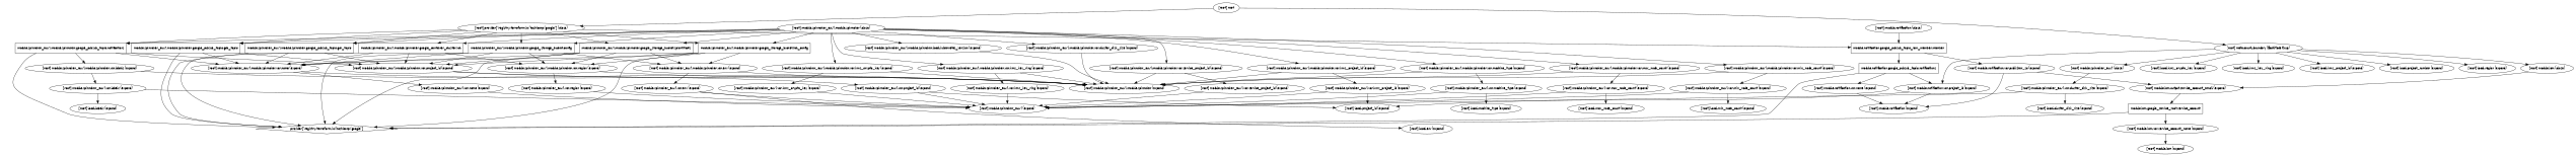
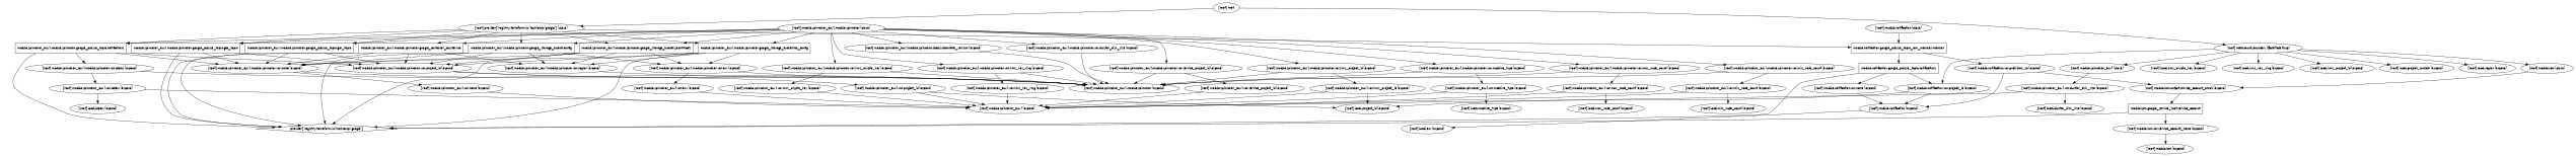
  digraph {
    compound=true
    fontname="Patrick Hand"
    newrank=true
    node [fontname="Patrick Hand"]
    edge [fontname="Patrick Hand"]
    n1 [label="module.iam.google_service_root.service_account" shape=box]
    n2 [label="provider[\"registry.terraform.io/hashicorp/google\"]" shape=diamond]
    "[root] module.iam.var.service_account_name (expand)"
    n4 [label="module.notification.google_pubsub_topic.notifications" shape=box]
    "[root] module.notification.var.name (expand)"
    "[root] module.notification.var.project_id (expand)"
    n7 [label="module.notification.google_pubsub_topic_iam_member.member" shape=box]
    "[root] module.notification.var.publisher_sa (expand)"
    n9 [label="module.spinnaker_euw1.module.spinnaker.google_container_cluster.kcl" shape=box]
    "[root] module.spinnaker_euw1.module.spinnaker.var.name (expand)"
    "[root] module.spinnaker_euw1.module.spinnaker.var.project_id (expand)"
    "[root] module.spinnaker_euw1.module.spinnaker.var.region (expand)"
    n13 [label="module.spinnaker_euw1.module.spinnaker.google_pubsub_topic.gcb_topic" shape=box]
    n14 [label="module.spinnaker_euw1.module.spinnaker.google_pubsub_topic.gcr_topic" shape=box]
    n15 [label="module.spinnaker_euw1.module.spinnaker.google_pubsub_topic.notifications" shape=box]
    "[root] module.spinnaker_euw1.module.spinnaker.var.labels (expand)"
    n17 [label="module.spinnaker_euw1.module.spinnaker.google_storage_bucket.config" shape=box]
    "[root] module.spinnaker_euw1.module.spinnaker.var.env (expand)"
    n19 [label="module.spinnaker_euw1.module.spinnaker.google_storage_bucket.hal_config" shape=box]
    n20 [label="module.spinnaker_euw1.module.spinnaker.google_storage_bucket.spiartifacts" shape=box]
    "[root] meta.count-boundary (EachMode fixup)"
    "[root] local.kms_crypto_key (expand)"
    "[root] local.kms_key_ring (expand)"
    "[root] local.kms_project_id (expand)"
    "[root] local.project_number (expand)"
    "[root] local.region (expand)"
    "[root] module.iam (close)"
    "[root] module.notification (close)"
    "[root] module.spinnaker_euw1 (close)"
    "[root] module.iam.output.service_account_email (expand)"
    "[root] module.spinnaker_euw1.module.spinnaker (close)"
    "[root] module.spinnaker_euw1.var.cluster_disk_size (expand)"
    "[root] module.iam (expand)"
    "[root] module.notification (expand)"
    "[root] local.project_id (expand)"
    "[root] module.spinnaker_euw1.module.spinnaker.local.kubernetes_version (expand)"
    "[root] module.spinnaker_euw1.module.spinnaker.var.cluster_disk_size (expand)"
    "[root] module.spinnaker_euw1.module.spinnaker.var.kms_crypto_key (expand)"
    "[root] module.spinnaker_euw1.module.spinnaker.var.kms_key_ring (expand)"
    "[root] module.spinnaker_euw1.module.spinnaker.var.kms_project_id (expand)"
    "[root] module.spinnaker_euw1.module.spinnaker.var.machine_type (expand)"
    "[root] module.spinnaker_euw1.module.spinnaker.var.max_node_count (expand)"
    "[root] module.spinnaker_euw1.module.spinnaker.var.min_node_count (expand)"
    "[root] module.spinnaker_euw1.module.spinnaker.var.service_project_id (expand)"
    "[root] module.spinnaker_euw1 (expand)"
    "[root] local.cluster_disk_size (expand)"
    "[root] module.spinnaker_euw1.module.spinnaker (expand)"
    "[root] module.spinnaker_euw1.var.kms_crypto_key (expand)"
    "[root] module.spinnaker_euw1.var.kms_key_ring (expand)"
    "[root] module.spinnaker_euw1.var.kms_project_id (expand)"
    "[root] module.spinnaker_euw1.var.machine_type (expand)"
    "[root] module.spinnaker_euw1.var.max_node_count (expand)"
    "[root] module.spinnaker_euw1.var.min_node_count (expand)"
    "[root] module.spinnaker_euw1.var.service_project_id (expand)"
    "[root] module.spinnaker_euw1.var.name (expand)"
    "[root] module.spinnaker_euw1.var.project_id (expand)"
-   "[root] module.spinnaker_euw1.var.region (expand)"
    "[root] module.spinnaker_euw1.var.labels (expand)"
    "[root] module.spinnaker_euw1.var.env (expand)"
    "[root] local.env (expand)"
    "[root] local.labels (expand)"
    "[root] local.machine_type (expand)"
    "[root] local.max_node_count (expand)"
    "[root] local.min_node_count (expand)"
    "[root] provider[\"registry.terraform.io/hashicorp/google\"] (close)"
    "[root] root"
    subgraph sub_1 {
      n1
      n2
      "[root] module.iam.var.service_account_name (expand)"
      n4
      "[root] module.notification.var.name (expand)"
      "[root] module.notification.var.project_id (expand)"
      n7
      "[root] module.notification.var.publisher_sa (expand)"
      n9
      "[root] module.spinnaker_euw1.module.spinnaker.var.name (expand)"
      "[root] module.spinnaker_euw1.module.spinnaker.var.project_id (expand)"
      "[root] module.spinnaker_euw1.module.spinnaker.var.region (expand)"
      n13
      n14
      n15
      "[root] module.spinnaker_euw1.module.spinnaker.var.labels (expand)"
      n17
      "[root] module.spinnaker_euw1.module.spinnaker.var.env (expand)"
      n19
      n20
      "[root] meta.count-boundary (EachMode fixup)"
      "[root] local.kms_crypto_key (expand)"
      "[root] local.kms_key_ring (expand)"
      "[root] local.kms_project_id (expand)"
      "[root] local.project_number (expand)"
      "[root] local.region (expand)"
      "[root] module.iam (close)"
      "[root] module.notification (close)"
      "[root] module.spinnaker_euw1 (close)"
      "[root] module.iam.output.service_account_email (expand)"
      "[root] module.spinnaker_euw1.module.spinnaker (close)"
      "[root] module.spinnaker_euw1.var.cluster_disk_size (expand)"
      "[root] module.iam (expand)"
      "[root] module.notification (expand)"
      "[root] local.project_id (expand)"
      "[root] module.spinnaker_euw1.module.spinnaker.local.kubernetes_version (expand)"
      "[root] module.spinnaker_euw1.module.spinnaker.var.cluster_disk_size (expand)"
      "[root] module.spinnaker_euw1.module.spinnaker.var.kms_crypto_key (expand)"
      "[root] module.spinnaker_euw1.module.spinnaker.var.kms_key_ring (expand)"
      "[root] module.spinnaker_euw1.module.spinnaker.var.kms_project_id (expand)"
      "[root] module.spinnaker_euw1.module.spinnaker.var.machine_type (expand)"
      "[root] module.spinnaker_euw1.module.spinnaker.var.max_node_count (expand)"
      "[root] module.spinnaker_euw1.module.spinnaker.var.min_node_count (expand)"
      "[root] module.spinnaker_euw1.module.spinnaker.var.service_project_id (expand)"
      "[root] module.spinnaker_euw1 (expand)"
      "[root] local.cluster_disk_size (expand)"
      "[root] module.spinnaker_euw1.module.spinnaker (expand)"
      "[root] module.spinnaker_euw1.var.kms_crypto_key (expand)"
      "[root] module.spinnaker_euw1.var.kms_key_ring (expand)"
      "[root] module.spinnaker_euw1.var.kms_project_id (expand)"
      "[root] module.spinnaker_euw1.var.machine_type (expand)"
      "[root] module.spinnaker_euw1.var.max_node_count (expand)"
      "[root] module.spinnaker_euw1.var.min_node_count (expand)"
      "[root] module.spinnaker_euw1.var.service_project_id (expand)"
      "[root] module.spinnaker_euw1.var.name (expand)"
      "[root] module.spinnaker_euw1.var.project_id (expand)"
-     "[root] module.spinnaker_euw1.var.region (expand)"
      "[root] module.spinnaker_euw1.var.labels (expand)"
      "[root] module.spinnaker_euw1.var.env (expand)"
      "[root] local.env (expand)"
      "[root] local.labels (expand)"
      "[root] local.machine_type (expand)"
      "[root] local.max_node_count (expand)"
      "[root] local.min_node_count (expand)"
      "[root] provider[\"registry.terraform.io/hashicorp/google\"] (close)"
      "[root] root"
    }
    n1 -> n2
    n1 -> "[root] module.iam.var.service_account_name (expand)"
    "[root] module.iam.var.service_account_name (expand)" -> "[root] module.iam (expand)"
    n4 -> n2
    n4 -> "[root] module.notification.var.name (expand)"
    n4 -> "[root] module.notification.var.project_id (expand)"
    "[root] module.notification.var.name (expand)" -> "[root] module.notification (expand)"
    "[root] module.notification.var.project_id (expand)" -> "[root] module.notification (expand)"
    "[root] module.notification.var.project_id (expand)" -> "[root] local.project_id (expand)"
    n7 -> n4
    n7 -> "[root] module.notification.var.publisher_sa (expand)"
    "[root] module.notification.var.publisher_sa (expand)" -> "[root] module.iam.output.service_account_email (expand)"
    "[root] module.notification.var.publisher_sa (expand)" -> "[root] module.notification (expand)"
    n9 -> n2
    n9 -> "[root] module.spinnaker_euw1.module.spinnaker.var.name (expand)"
    n9 -> "[root] module.spinnaker_euw1.module.spinnaker.var.project_id (expand)"
    n9 -> "[root] module.spinnaker_euw1.module.spinnaker.var.region (expand)"
    "[root] module.spinnaker_euw1.module.spinnaker.var.name (expand)" -> "[root] module.spinnaker_euw1.module.spinnaker (expand)"
    "[root] module.spinnaker_euw1.module.spinnaker.var.name (expand)" -> "[root] module.spinnaker_euw1.var.name (expand)"
    "[root] module.spinnaker_euw1.module.spinnaker.var.project_id (expand)" -> "[root] module.spinnaker_euw1.module.spinnaker (expand)"
    "[root] module.spinnaker_euw1.module.spinnaker.var.project_id (expand)" -> "[root] module.spinnaker_euw1.var.project_id (expand)"
    "[root] module.spinnaker_euw1.module.spinnaker.var.region (expand)" -> "[root] module.spinnaker_euw1.module.spinnaker (expand)"
-   "[root] module.spinnaker_euw1.module.spinnaker.var.region (expand)" -> "[root] module.spinnaker_euw1.var.region (expand)"
    n13 -> n2
    n13 -> "[root] module.spinnaker_euw1.module.spinnaker.var.name (expand)"
    n13 -> "[root] module.spinnaker_euw1.module.spinnaker.var.project_id (expand)"
    n14 -> n2
    n14 -> "[root] module.spinnaker_euw1.module.spinnaker.var.name (expand)"
    n14 -> "[root] module.spinnaker_euw1.module.spinnaker.var.project_id (expand)"
    n15 -> n2
    n15 -> "[root] module.spinnaker_euw1.module.spinnaker.var.name (expand)"
    n15 -> "[root] module.spinnaker_euw1.module.spinnaker.var.project_id (expand)"
    n15 -> "[root] module.spinnaker_euw1.module.spinnaker.var.labels (expand)"
    "[root] module.spinnaker_euw1.module.spinnaker.var.labels (expand)" -> "[root] module.spinnaker_euw1.module.spinnaker (expand)"
    "[root] module.spinnaker_euw1.module.spinnaker.var.labels (expand)" -> "[root] module.spinnaker_euw1.var.labels (expand)"
    n17 -> n2
    n17 -> "[root] module.spinnaker_euw1.module.spinnaker.var.name (expand)"
    n17 -> "[root] module.spinnaker_euw1.module.spinnaker.var.project_id (expand)"
    n17 -> "[root] module.spinnaker_euw1.module.spinnaker.var.region (expand)"
    n17 -> "[root] module.spinnaker_euw1.module.spinnaker.var.env (expand)"
    "[root] module.spinnaker_euw1.module.spinnaker.var.env (expand)" -> "[root] module.spinnaker_euw1.module.spinnaker (expand)"
    "[root] module.spinnaker_euw1.module.spinnaker.var.env (expand)" -> "[root] module.spinnaker_euw1.var.env (expand)"
    n19 -> n2
    n19 -> "[root] module.spinnaker_euw1.module.spinnaker.var.name (expand)"
    n19 -> "[root] module.spinnaker_euw1.module.spinnaker.var.project_id (expand)"
    n19 -> "[root] module.spinnaker_euw1.module.spinnaker.var.region (expand)"
    n19 -> "[root] module.spinnaker_euw1.module.spinnaker.var.env (expand)"
    n20 -> n2
    n20 -> "[root] module.spinnaker_euw1.module.spinnaker.var.name (expand)"
    n20 -> "[root] module.spinnaker_euw1.module.spinnaker.var.project_id (expand)"
    n20 -> "[root] module.spinnaker_euw1.module.spinnaker.var.region (expand)"
    n20 -> "[root] module.spinnaker_euw1.module.spinnaker.var.env (expand)"
    "[root] meta.count-boundary (EachMode fixup)" -> "[root] module.notification.var.project_id (expand)"
    "[root] meta.count-boundary (EachMode fixup)" -> "[root] local.kms_crypto_key (expand)"
    "[root] meta.count-boundary (EachMode fixup)" -> "[root] local.kms_key_ring (expand)"
    "[root] meta.count-boundary (EachMode fixup)" -> "[root] local.kms_project_id (expand)"
    "[root] meta.count-boundary (EachMode fixup)" -> "[root] local.project_number (expand)"
    "[root] meta.count-boundary (EachMode fixup)" -> "[root] local.region (expand)"
    "[root] meta.count-boundary (EachMode fixup)" -> "[root] module.iam (close)"
    "[root] meta.count-boundary (EachMode fixup)" -> "[root] module.spinnaker_euw1 (close)"
    "[root] module.iam (close)" -> "[root] module.iam.output.service_account_email (expand)"
    "[root] module.notification (close)" -> n7
    "[root] module.spinnaker_euw1 (close)" -> "[root] module.spinnaker_euw1.var.cluster_disk_size (expand)"
    "[root] module.iam.output.service_account_email (expand)" -> n1
    "[root] module.spinnaker_euw1.module.spinnaker (close)" -> n9
    "[root] module.spinnaker_euw1.module.spinnaker (close)" -> n13
    "[root] module.spinnaker_euw1.module.spinnaker (close)" -> n14
    "[root] module.spinnaker_euw1.module.spinnaker (close)" -> n15
    "[root] module.spinnaker_euw1.module.spinnaker (close)" -> n17
    "[root] module.spinnaker_euw1.module.spinnaker (close)" -> n19
    "[root] module.spinnaker_euw1.module.spinnaker (close)" -> n20
    "[root] module.spinnaker_euw1.module.spinnaker (close)" -> "[root] module.spinnaker_euw1.module.spinnaker.local.kubernetes_version (expand)"
    "[root] module.spinnaker_euw1.module.spinnaker (close)" -> "[root] module.spinnaker_euw1.module.spinnaker.var.cluster_disk_size (expand)"
    "[root] module.spinnaker_euw1.module.spinnaker (close)" -> "[root] module.spinnaker_euw1.module.spinnaker.var.kms_crypto_key (expand)"
    "[root] module.spinnaker_euw1.module.spinnaker (close)" -> "[root] module.spinnaker_euw1.module.spinnaker.var.kms_key_ring (expand)"
    "[root] module.spinnaker_euw1.module.spinnaker (close)" -> "[root] module.spinnaker_euw1.module.spinnaker.var.kms_project_id (expand)"
    "[root] module.spinnaker_euw1.module.spinnaker (close)" -> "[root] module.spinnaker_euw1.module.spinnaker.var.machine_type (expand)"
    "[root] module.spinnaker_euw1.module.spinnaker (close)" -> "[root] module.spinnaker_euw1.module.spinnaker.var.max_node_count (expand)"
    "[root] module.spinnaker_euw1.module.spinnaker (close)" -> "[root] module.spinnaker_euw1.module.spinnaker.var.min_node_count (expand)"
    "[root] module.spinnaker_euw1.module.spinnaker (close)" -> "[root] module.spinnaker_euw1.module.spinnaker.var.service_project_id (expand)"
    "[root] module.spinnaker_euw1.var.cluster_disk_size (expand)" -> "[root] module.spinnaker_euw1 (expand)"
    "[root] module.spinnaker_euw1.var.cluster_disk_size (expand)" -> "[root] local.cluster_disk_size (expand)"
    "[root] module.spinnaker_euw1.module.spinnaker.local.kubernetes_version (expand)" -> "[root] module.spinnaker_euw1.module.spinnaker (expand)"
    "[root] module.spinnaker_euw1.module.spinnaker.var.cluster_disk_size (expand)" -> "[root] module.spinnaker_euw1.module.spinnaker (expand)"
    "[root] module.spinnaker_euw1.module.spinnaker.var.kms_crypto_key (expand)" -> "[root] module.spinnaker_euw1.module.spinnaker (expand)"
    "[root] module.spinnaker_euw1.module.spinnaker.var.kms_crypto_key (expand)" -> "[root] module.spinnaker_euw1.var.kms_crypto_key (expand)"
    "[root] module.spinnaker_euw1.module.spinnaker.var.kms_key_ring (expand)" -> "[root] module.spinnaker_euw1.module.spinnaker (expand)"
    "[root] module.spinnaker_euw1.module.spinnaker.var.kms_key_ring (expand)" -> "[root] module.spinnaker_euw1.var.kms_key_ring (expand)"
    "[root] module.spinnaker_euw1.module.spinnaker.var.kms_project_id (expand)" -> "[root] module.spinnaker_euw1.module.spinnaker (expand)"
    "[root] module.spinnaker_euw1.module.spinnaker.var.kms_project_id (expand)" -> "[root] module.spinnaker_euw1.var.kms_project_id (expand)"
    "[root] module.spinnaker_euw1.module.spinnaker.var.machine_type (expand)" -> "[root] module.spinnaker_euw1.module.spinnaker (expand)"
    "[root] module.spinnaker_euw1.module.spinnaker.var.machine_type (expand)" -> "[root] module.spinnaker_euw1.var.machine_type (expand)"
    "[root] module.spinnaker_euw1.module.spinnaker.var.max_node_count (expand)" -> "[root] module.spinnaker_euw1.module.spinnaker (expand)"
    "[root] module.spinnaker_euw1.module.spinnaker.var.max_node_count (expand)" -> "[root] module.spinnaker_euw1.var.max_node_count (expand)"
    "[root] module.spinnaker_euw1.module.spinnaker.var.min_node_count (expand)" -> "[root] module.spinnaker_euw1.module.spinnaker (expand)"
    "[root] module.spinnaker_euw1.module.spinnaker.var.min_node_count (expand)" -> "[root] module.spinnaker_euw1.var.min_node_count (expand)"
    "[root] module.spinnaker_euw1.module.spinnaker.var.service_project_id (expand)" -> "[root] module.spinnaker_euw1.module.spinnaker (expand)"
    "[root] module.spinnaker_euw1.module.spinnaker.var.service_project_id (expand)" -> "[root] module.spinnaker_euw1.var.service_project_id (expand)"
    "[root] module.spinnaker_euw1.var.kms_crypto_key (expand)" -> "[root] module.spinnaker_euw1 (expand)"
    "[root] module.spinnaker_euw1.var.kms_key_ring (expand)" -> "[root] module.spinnaker_euw1 (expand)"
    "[root] module.spinnaker_euw1.var.kms_project_id (expand)" -> "[root] local.project_id (expand)"
    "[root] module.spinnaker_euw1.var.kms_project_id (expand)" -> "[root] module.spinnaker_euw1 (expand)"
    "[root] module.spinnaker_euw1.var.machine_type (expand)" -> "[root] module.spinnaker_euw1 (expand)"
    "[root] module.spinnaker_euw1.var.machine_type (expand)" -> "[root] local.machine_type (expand)"
    "[root] module.spinnaker_euw1.var.max_node_count (expand)" -> "[root] module.spinnaker_euw1 (expand)"
    "[root] module.spinnaker_euw1.var.max_node_count (expand)" -> "[root] local.max_node_count (expand)"
    "[root] module.spinnaker_euw1.var.min_node_count (expand)" -> "[root] module.spinnaker_euw1 (expand)"
    "[root] module.spinnaker_euw1.var.min_node_count (expand)" -> "[root] local.min_node_count (expand)"
    "[root] module.spinnaker_euw1.var.service_project_id (expand)" -> "[root] module.spinnaker_euw1 (expand)"
    "[root] module.spinnaker_euw1.var.name (expand)" -> "[root] module.spinnaker_euw1 (expand)"
    "[root] module.spinnaker_euw1.var.project_id (expand)" -> "[root] local.project_id (expand)"
    "[root] module.spinnaker_euw1.var.project_id (expand)" -> "[root] module.spinnaker_euw1 (expand)"
-   "[root] module.spinnaker_euw1.var.region (expand)" -> "[root] module.spinnaker_euw1 (expand)"
    "[root] module.spinnaker_euw1.var.labels (expand)" -> "[root] module.spinnaker_euw1 (expand)"
    "[root] module.spinnaker_euw1.var.labels (expand)" -> "[root] local.labels (expand)"
    "[root] module.spinnaker_euw1.var.env (expand)" -> "[root] module.spinnaker_euw1 (expand)"
-   "[root] module.spinnaker_euw1.var.env (expand)" -> "[root] local.env (expand)"
+   "[root] module.notification (expand)" -> "[root] local.env (expand)"
    "[root] provider[\"registry.terraform.io/hashicorp/google\"] (close)" -> n7
    "[root] provider[\"registry.terraform.io/hashicorp/google\"] (close)" -> n9
    "[root] provider[\"registry.terraform.io/hashicorp/google\"] (close)" -> n13
    "[root] provider[\"registry.terraform.io/hashicorp/google\"] (close)" -> n14
    "[root] provider[\"registry.terraform.io/hashicorp/google\"] (close)" -> n15
    "[root] provider[\"registry.terraform.io/hashicorp/google\"] (close)" -> n17
    "[root] provider[\"registry.terraform.io/hashicorp/google\"] (close)" -> n19
    "[root] provider[\"registry.terraform.io/hashicorp/google\"] (close)" -> n20
    "[root] root" -> "[root] meta.count-boundary (EachMode fixup)"
    "[root] root" -> "[root] provider[\"registry.terraform.io/hashicorp/google\"] (close)"
  }
